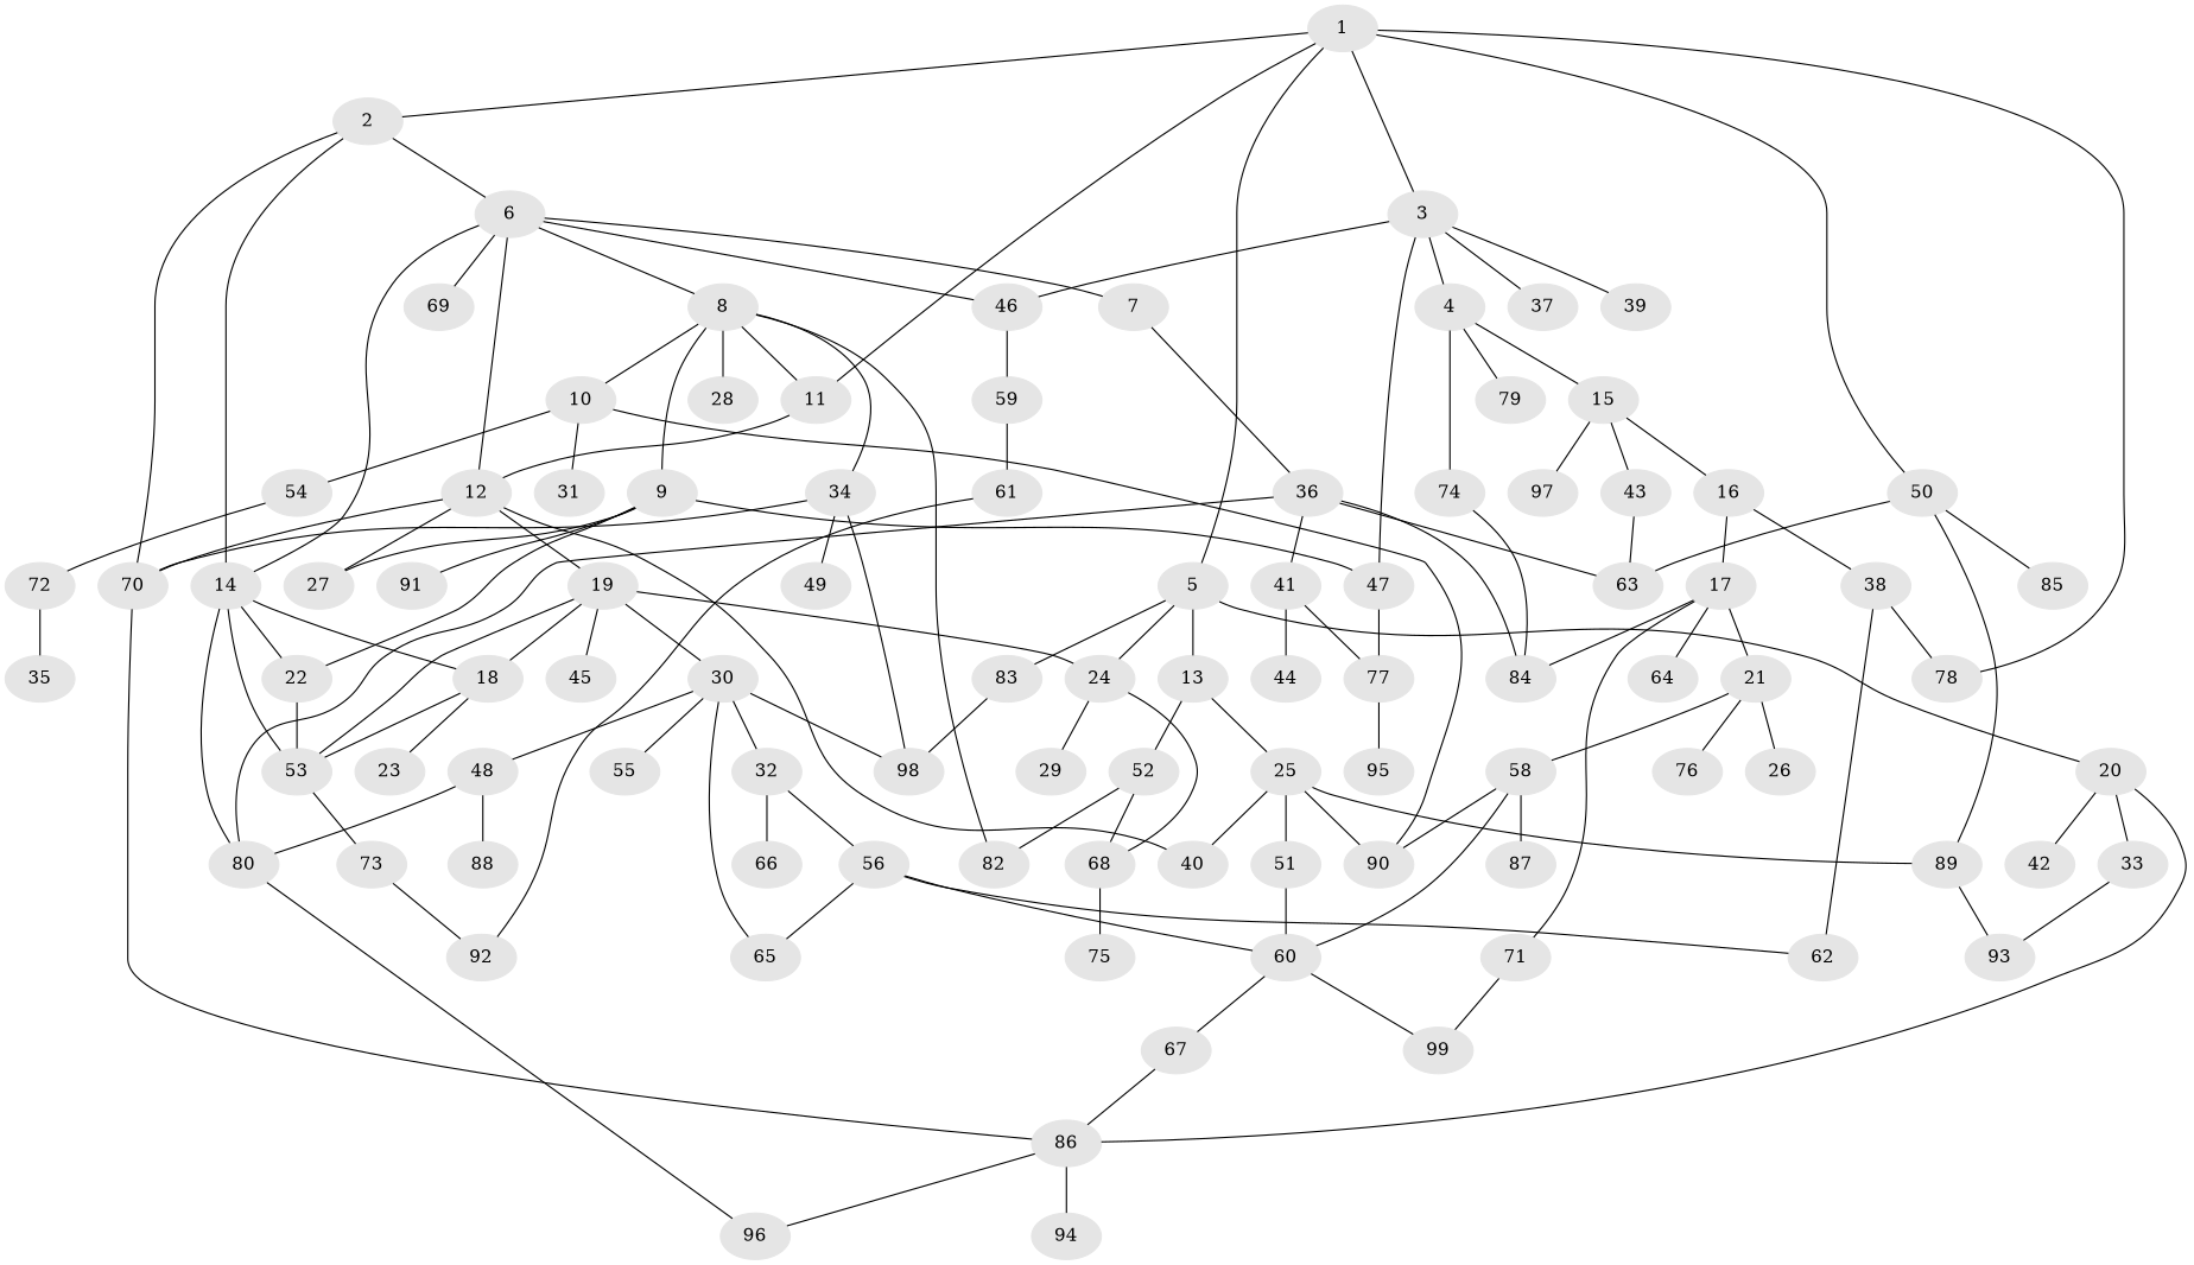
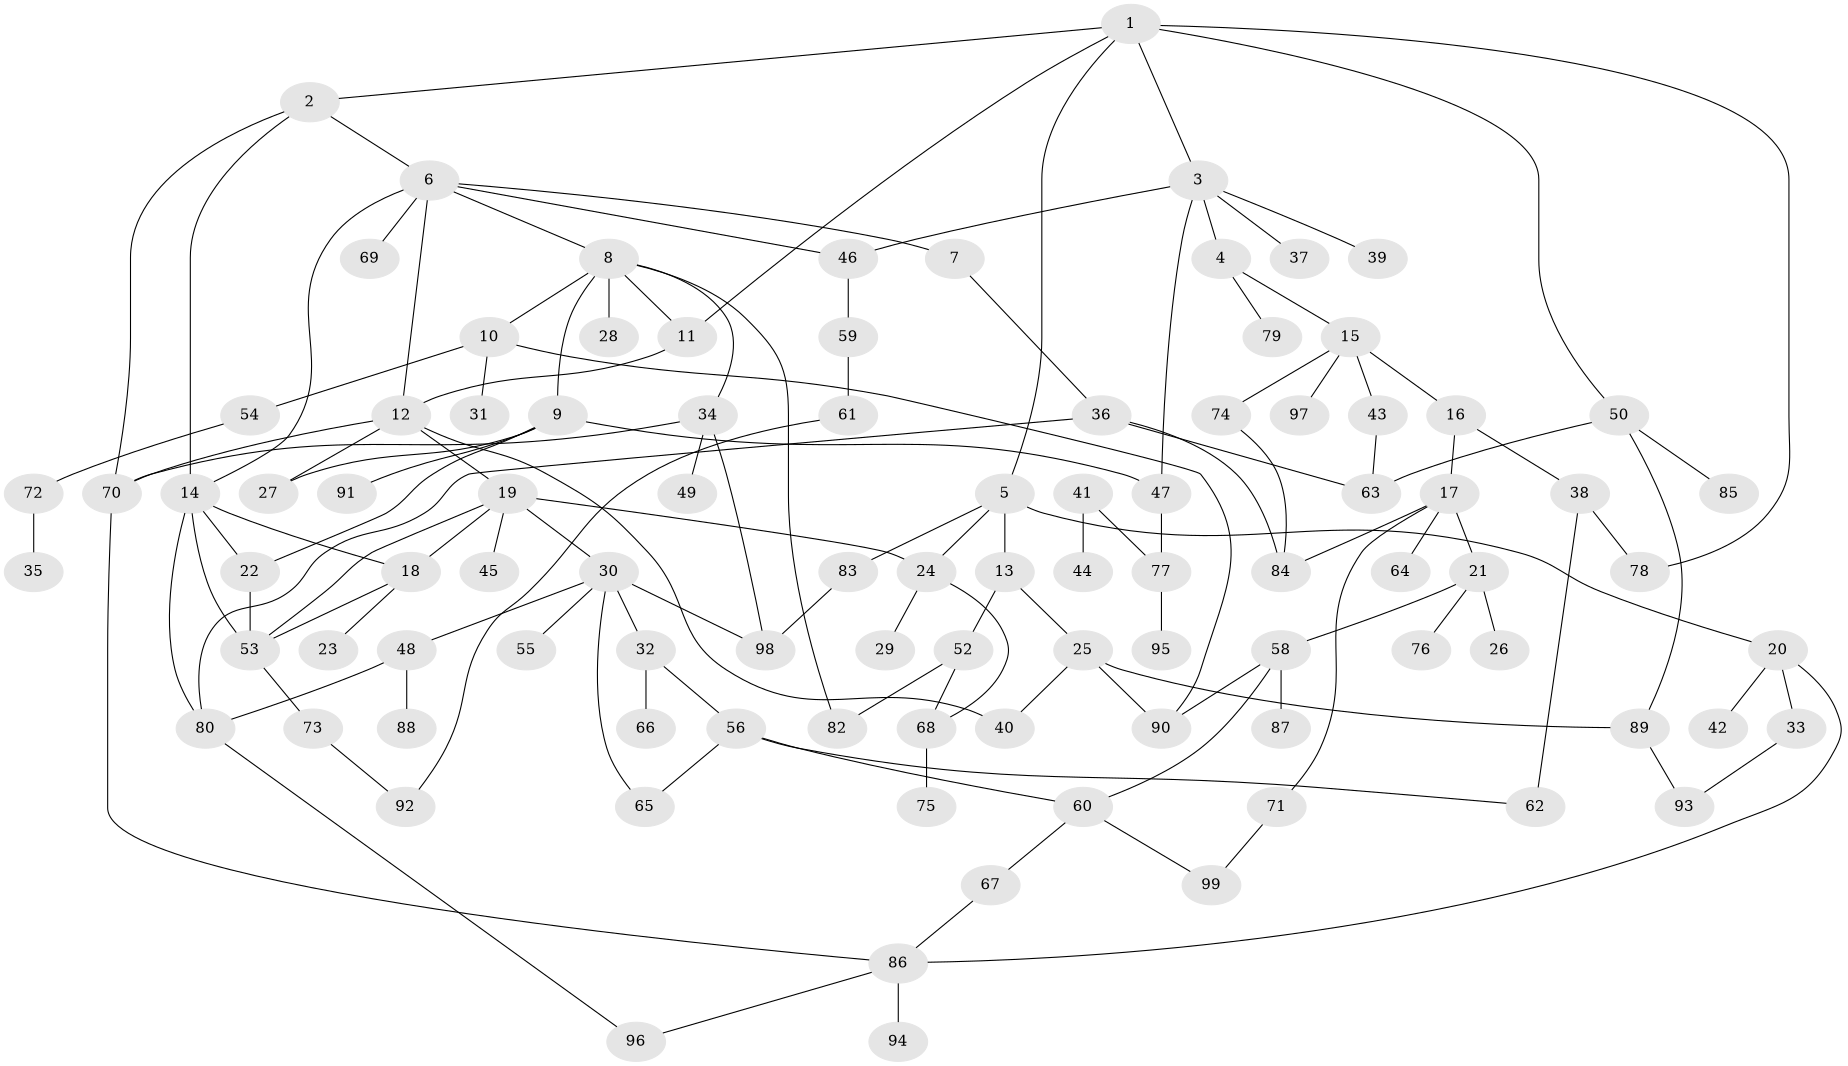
  graph {
    node [color=gray90 style=filled]
    1
    2
    3
    5
    11
    50
    78
    6
    14
    70
    4
    37
    39
    46
    47
    13
    20
    24
    83
    12
    89
    63
    85
    7
    8
    69
    22
    18
    53
    80
    86
    15
    74
    79
    59
    77
    16
    43
    97
    84
    25
    52
    33
    42
    29
    68
    98
    36
    9
    10
    28
    34
    82
    27
    19
    40
    41
    91
    31
    54
    90
    49
    72
    30
    45
-   51
    23
    73
    96
    17
    38
    21
    64
    71
    62
    26
    58
    76
    99
    32
    48
    55
    65
    93
    94
    60
    87
    75
    56
    66
    88
    44
    95
    61
    67
    92
    35
    1 -- 2
    1 -- 3
    1 -- 5
    1 -- 11
    1 -- 50
    1 -- 78
    2 -- 6
    2 -- 14
    2 -- 70
    3 -- 4
    3 -- 37
    3 -- 39
    3 -- 46
    3 -- 47
    5 -- 13
    5 -- 20
    5 -- 24
    5 -- 83
    11 -- 12
    50 -- 89
    50 -- 63
    50 -- 85
    6 -- 14
    6 -- 46
    6 -- 12
    6 -- 7
    6 -- 8
    6 -- 69
    14 -- 22
    14 -- 18
    14 -- 53
    14 -- 80
    70 -- 86
    4 -- 15
-   4 -- 74
+   15 -- 74
    4 -- 79
    46 -- 59
    47 -- 77
    13 -- 25
    13 -- 52
    20 -- 86
    20 -- 33
    20 -- 42
    24 -- 29
    24 -- 68
    83 -- 98
    12 -- 70
    12 -- 27
    12 -- 19
    12 -- 40
    89 -- 93
    7 -- 36
    8 -- 11
    8 -- 9
    8 -- 10
    8 -- 28
    8 -- 34
    8 -- 82
    22 -- 53
    18 -- 53
    18 -- 23
    53 -- 73
    80 -- 96
    86 -- 96
    86 -- 94
    15 -- 16
    15 -- 43
    15 -- 97
    74 -- 84
    59 -- 61
    77 -- 95
    16 -- 17
    16 -- 38
    43 -- 63
    25 -- 89
    25 -- 40
    25 -- 90
-   25 -- 51
    52 -- 68
    52 -- 82
    33 -- 93
    68 -- 75
    36 -- 63
    36 -- 80
    36 -- 84
-   36 -- 41
    9 -- 47
    9 -- 22
    9 -- 27
    9 -- 91
    10 -- 31
    10 -- 54
    10 -- 90
    34 -- 70
    34 -- 98
    34 -- 49
    19 -- 24
    19 -- 18
    19 -- 53
    19 -- 30
    19 -- 45
    41 -- 77
    41 -- 44
    54 -- 72
    72 -- 35
    30 -- 98
    30 -- 32
    30 -- 48
    30 -- 55
    30 -- 65
-   51 -- 60
    73 -- 92
    17 -- 84
    17 -- 21
    17 -- 64
    17 -- 71
    38 -- 78
    38 -- 62
    21 -- 26
    21 -- 58
    21 -- 76
    71 -- 99
    58 -- 90
    58 -- 60
    58 -- 87
    32 -- 56
    32 -- 66
    48 -- 80
    48 -- 88
    60 -- 99
    60 -- 67
    56 -- 62
    56 -- 65
    56 -- 60
    61 -- 92
    67 -- 86
  }
